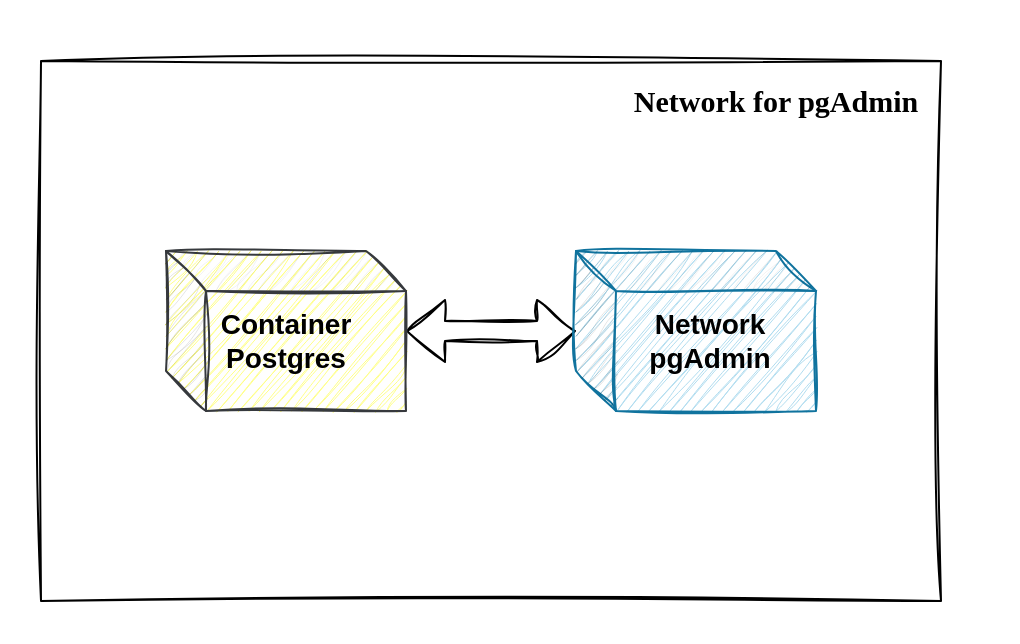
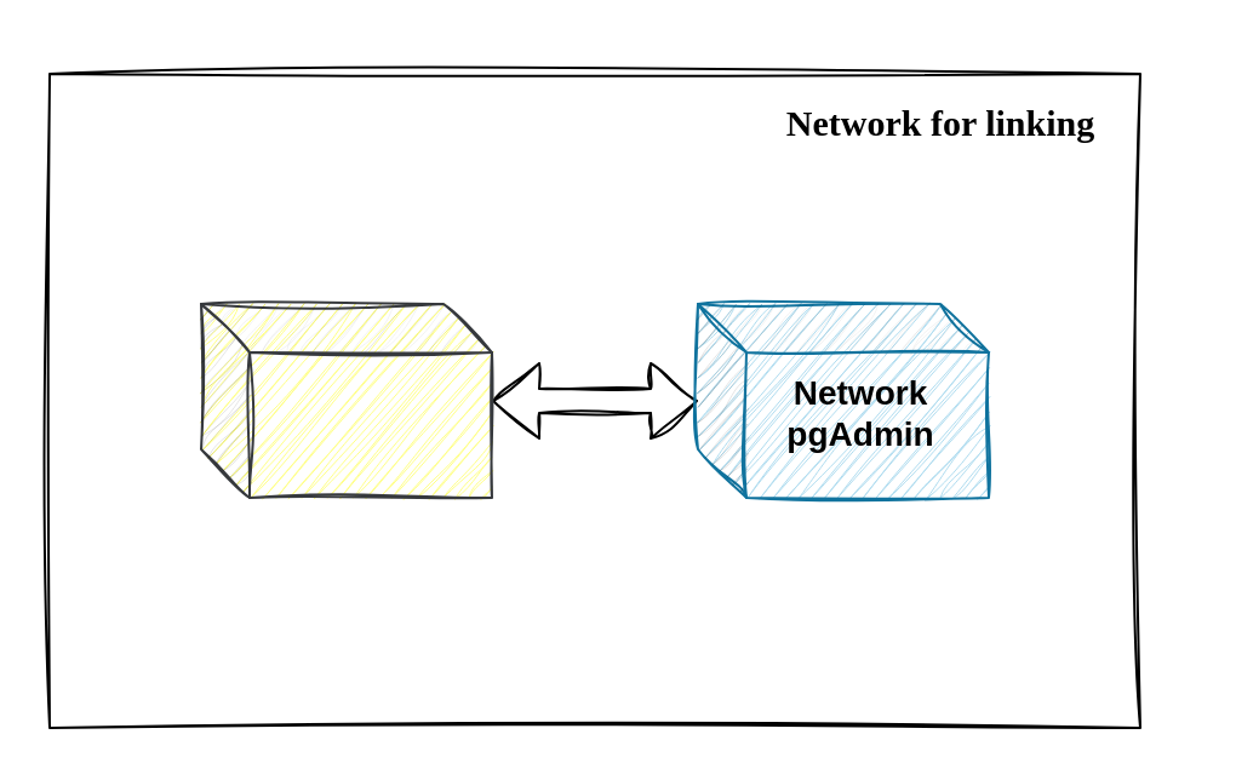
  <mxCell id="0" />
  <mxCell id="1" parent="0" />
  <mxCell id="2" value="" style="rounded=0;whiteSpace=wrap;html=1;sketch=1;curveFitting=1;jiggle=2;fillStyle=solid;" vertex="1" parent="1"><mxGeometry x="20" y="30" width="450" height="270" as="geometry" /></mxCell>
  <mxCell id="3" value="" style="edgeStyle=none;html=1;shape=flexArrow;startArrow=block;sketch=1;curveFitting=1;jiggle=2;" edge="1" parent="1" source="4" target="5"><mxGeometry relative="1" as="geometry" /></mxCell>
  <mxCell id="4" value="" style="shape=cube;whiteSpace=wrap;html=1;boundedLbl=1;backgroundOutline=1;darkOpacity=0.05;darkOpacity2=0.1;sketch=1;curveFitting=1;jiggle=2;fillColor=#ffff88;strokeColor=#36393d;" vertex="1" parent="1"><mxGeometry x="82.5" y="125" width="120" height="80" as="geometry" /></mxCell>
  <mxCell id="5" value="" style="shape=cube;whiteSpace=wrap;html=1;boundedLbl=1;backgroundOutline=1;darkOpacity=0.05;darkOpacity2=0.1;sketch=1;curveFitting=1;jiggle=2;fillColor=#b1ddf0;strokeColor=#10739e;" vertex="1" parent="1"><mxGeometry x="287.5" y="125" width="120" height="80" as="geometry" /></mxCell>
- <mxCell id="6" value="&lt;b&gt;&lt;font style=&quot;font-size: 14px;&quot;&gt;Container Postgres&lt;/font&gt;&lt;/b&gt;" style="text;html=1;strokeColor=none;fillColor=none;align=center;verticalAlign=middle;whiteSpace=wrap;rounded=0;sketch=1;curveFitting=1;jiggle=2;" vertex="1" parent="1"><mxGeometry x="97.5" y="140" width="90" height="60" as="geometry" /></mxCell>
  <mxCell id="7" value="&lt;b&gt;&lt;font style=&quot;font-size: 14px;&quot;&gt;Network pgAdmin&lt;/font&gt;&lt;/b&gt;" style="text;html=1;strokeColor=none;fillColor=none;align=center;verticalAlign=middle;whiteSpace=wrap;rounded=0;sketch=1;curveFitting=1;jiggle=2;" vertex="1" parent="1"><mxGeometry x="310" y="140" width="90" height="60" as="geometry" /></mxCell>
- <mxCell id="8" value="&lt;b&gt;&lt;font data-font-src=&quot;https://fonts.googleapis.com/css?family=Architects+Daughter&quot; face=&quot;Architects Daughter&quot; style=&quot;font-size: 15px;&quot;&gt;Network for pgAdmin&lt;/font&gt;&lt;/b&gt;" style="text;html=1;strokeColor=none;fillColor=none;align=center;verticalAlign=middle;whiteSpace=wrap;rounded=0;sketch=1;curveFitting=1;jiggle=2;" vertex="1" parent="1"><mxGeometry x="287.5" y="20" width="200" height="60" as="geometry" /></mxCell>
+ <mxCell id="8" value="&lt;b&gt;&lt;font data-font-src=&quot;https://fonts.googleapis.com/css?family=Architects+Daughter&quot; face=&quot;Architects Daughter&quot; style=&quot;font-size: 15px;&quot;&gt;Network for linking&lt;/font&gt;&lt;/b&gt;" style="text;html=1;strokeColor=none;fillColor=none;align=center;verticalAlign=middle;whiteSpace=wrap;rounded=0;sketch=1;curveFitting=1;jiggle=2;" vertex="1" parent="1"><mxGeometry x="287.5" y="20" width="200" height="60" as="geometry" /></mxCell>
